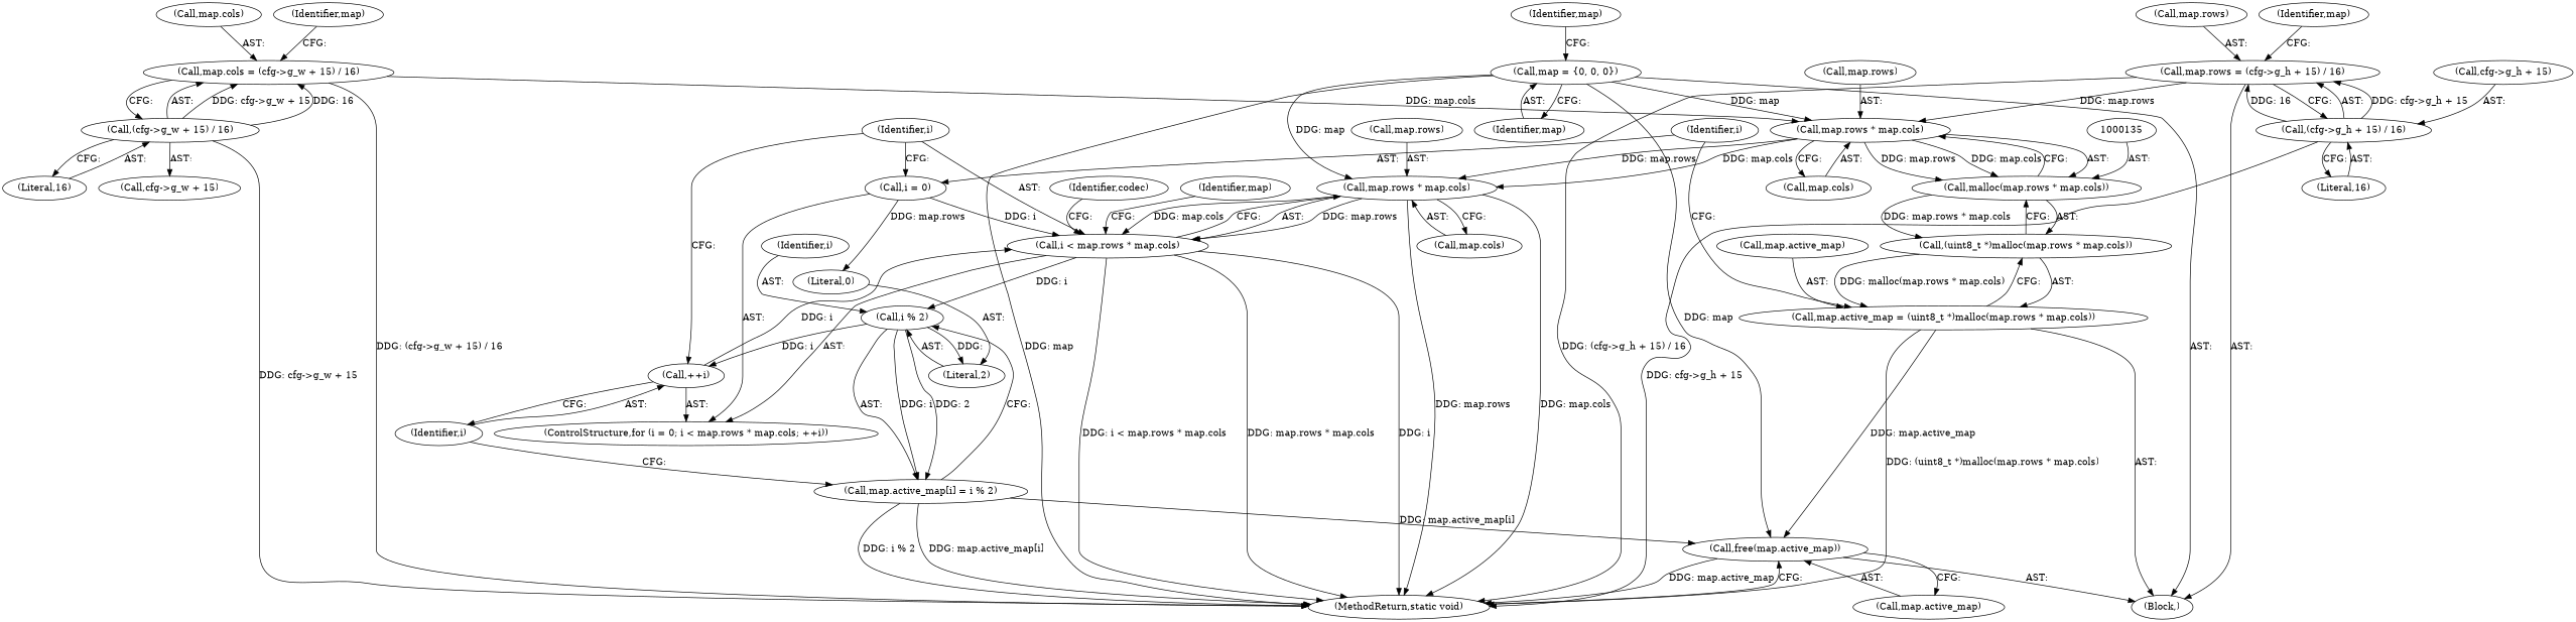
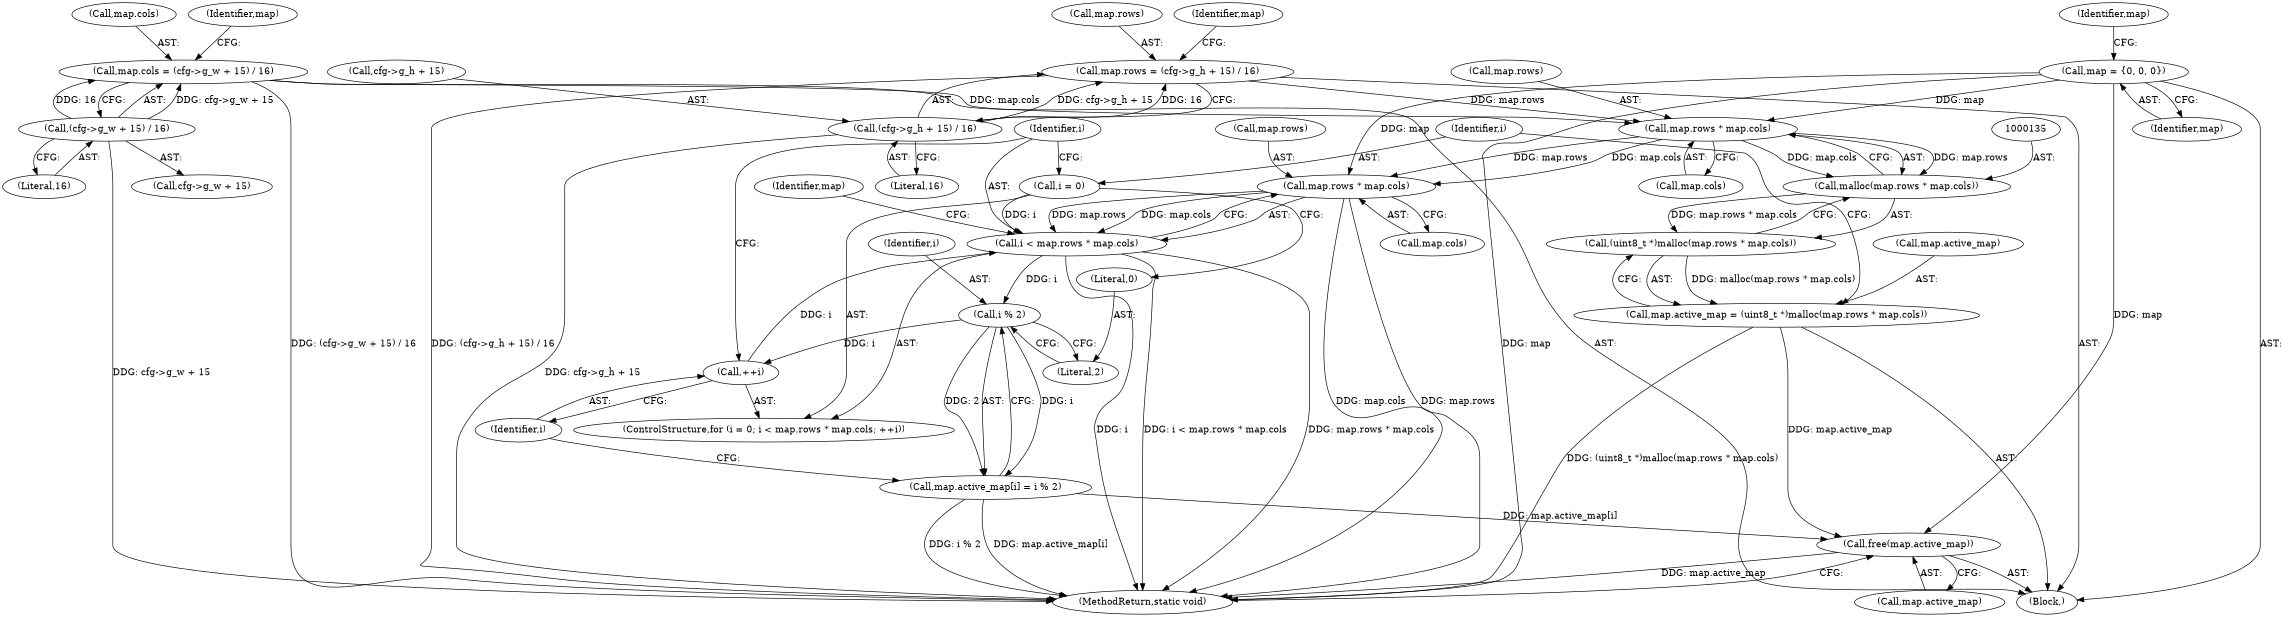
  digraph {
    n1 [label="(Call,free(map.active_map))"]
    n2 [label="(Call,map.active_map)"]
    n3 [label="(MethodReturn,static void)"]
    n4 [label="(Block,)"]
    n5 [label="(Call,map = {0, 0, 0})"]
    n6 [label="(Call,map.rows * map.cols)"]
    n7 [label="(Call,map.rows * map.cols)"]
    n8 [label="(Identifier,map)"]
    n9 [label="(Call,i < map.rows * map.cols)"]
    n10 [label="(Call,map.cols)"]
    n11 [label="(Call,malloc(map.rows * map.cols))"]
    n12 [label="(Call,map.cols)"]
    n13 [label="(Call,map.active_map[i] = i % 2)"]
    n14 [label="(Call,i % 2)"]
    n15 [label="(Call,++i)"]
    n16 [label="(Literal,2)"]
    n17 [label="(ControlStructure,for (i = 0; i < map.rows * map.cols; ++i))"]
    n18 [label="(Identifier,i)"]
    n19 [label="(Call,i = 0)"]
    n20 [label="(Literal,0)"]
    n21 [label="(Call,(uint8_t *)malloc(map.rows * map.cols))"]
    n22 [label="(Call,map.rows = (cfg->g_h + 15) / 16)"]
    n23 [label="(Call,(cfg->g_h + 15) / 16)"]
    n24 [label="(Literal,16)"]
    n25 [label="(Call,map.cols = (cfg->g_w + 15) / 16)"]
    n26 [label="(Call,(cfg->g_w + 15) / 16)"]
    n27 [label="(Literal,16)"]
    n28 [label="(Call,cfg->g_w + 15)"]
    n29 [label="(Call,map.active_map = (uint8_t *)malloc(map.rows * map.cols))"]
    n30 [label="(Call,map.cols)"]
    n31 [label="(Identifier,map)"]
    n32 [label="(Call,cfg->g_h + 15)"]
    n33 [label="(Call,map.active_map)"]
    n34 [label="(Identifier,i)"]
    n35 [label="(Identifier,i)"]
    n36 [label="(Identifier,map)"]
    n37 [label="(Call,map.rows)"]
    n38 [label="(Identifier,map)"]
-   n39 [label="(Identifier,codec)"]
    n40 [label="(Identifier,i)"]
    n41 [label="(Call,map.rows)"]
    n42 [label="(Call,map.rows)"]
    n43 [label="(Identifier,map)"]
    1000135
    n1 -> n2 [label="CFG: "]
    n1 -> n3 [label="DDG: map.active_map"]
    n1 -> n4 [label="AST: "]
    n2 -> n1 [label="AST: "]
    n3 -> n1 [label="CFG: "]
    n5 -> n1 [label="DDG: map"]
    n5 -> n3 [label="DDG: map"]
    n5 -> n4 [label="AST: "]
    n5 -> n6 [label="DDG: map"]
    n5 -> n7 [label="DDG: map"]
    n5 -> n8 [label="CFG: "]
    n6 -> n3 [label="DDG: map.cols"]
    n6 -> n3 [label="DDG: map.rows"]
    n6 -> n9 [label="AST: "]
    n6 -> n9 [label="DDG: map.rows"]
    n6 -> n9 [label="DDG: map.cols"]
    n6 -> n10 [label="CFG: "]
    n7 -> n6 [label="DDG: map.rows"]
    n7 -> n6 [label="DDG: map.cols"]
    n7 -> n11 [label="AST: "]
    n7 -> n11 [label="DDG: map.rows"]
    n7 -> n11 [label="DDG: map.cols"]
    n7 -> n12 [label="CFG: "]
    n8 -> n5 [label="AST: "]
    n9 -> n3 [label="DDG: i"]
    n9 -> n3 [label="DDG: i < map.rows * map.cols"]
    n9 -> n3 [label="DDG: map.rows * map.cols"]
    n9 -> n6 [label="CFG: "]
    n9 -> n14 [label="DDG: i"]
    n9 -> n17 [label="AST: "]
    n10 -> n6 [label="AST: "]
    n11 -> n7 [label="CFG: "]
    n11 -> n21 [label="AST: "]
    n11 -> n21 [label="DDG: map.rows * map.cols"]
    n12 -> n7 [label="AST: "]
    n13 -> n1 [label="DDG: map.active_map[i]"]
    n13 -> n3 [label="DDG: map.active_map[i]"]
    n13 -> n3 [label="DDG: i % 2"]
    n13 -> n14 [label="CFG: "]
    n14 -> n13 [label="AST: "]
    n14 -> n13 [label="DDG: i"]
    n14 -> n13 [label="DDG: 2"]
    n14 -> n15 [label="DDG: i"]
-   n14 -> n16 [label="DDG: "]
+   n14 -> n16 [label="CFG: "]
    n15 -> n9 [label="DDG: i"]
    n15 -> n17 [label="AST: "]
    n15 -> n18 [label="CFG: "]
-   n16 -> n14 [label="AST: "]
+   n16 -> n14 [label="CFG: "]
    n18 -> n13 [label="CFG: "]
    n18 -> n15 [label="AST: "]
    n19 -> n9 [label="DDG: i"]
    n19 -> n17 [label="AST: "]
-   n19 -> n20 [label="DDG: map.rows"]
+   n19 -> n20 [label="CFG: "]
    n20 -> n16 [label="AST: "]
    n21 -> n11 [label="CFG: "]
    n21 -> n29 [label="AST: "]
    n21 -> n29 [label="DDG: malloc(map.rows * map.cols)"]
    n22 -> n3 [label="DDG: (cfg->g_h + 15) / 16"]
    n22 -> n4 [label="AST: "]
    n22 -> n7 [label="DDG: map.rows"]
    n22 -> n23 [label="CFG: "]
    n23 -> n3 [label="DDG: cfg->g_h + 15"]
    n23 -> n22 [label="AST: "]
    n23 -> n22 [label="DDG: cfg->g_h + 15"]
    n23 -> n22 [label="DDG: 16"]
    n23 -> n24 [label="CFG: "]
    n24 -> n23 [label="AST: "]
    n25 -> n3 [label="DDG: (cfg->g_w + 15) / 16"]
+   n25 -> n4 [label="AST: "]
    n25 -> n7 [label="DDG: map.cols"]
    n25 -> n26 [label="CFG: "]
    n26 -> n3 [label="DDG: cfg->g_w + 15"]
    n26 -> n25 [label="AST: "]
    n26 -> n25 [label="DDG: cfg->g_w + 15"]
    n26 -> n25 [label="DDG: 16"]
    n26 -> n27 [label="CFG: "]
    n26 -> n28 [label="AST: "]
    n27 -> n26 [label="AST: "]
    n29 -> n1 [label="DDG: map.active_map"]
    n29 -> n3 [label="DDG: (uint8_t *)malloc(map.rows * map.cols)"]
    n29 -> n4 [label="AST: "]
    n29 -> n21 [label="CFG: "]
    n30 -> n25 [label="AST: "]
    n31 -> n25 [label="CFG: "]
    n32 -> n23 [label="AST: "]
    n33 -> n29 [label="AST: "]
    n34 -> n9 [label="AST: "]
    n34 -> n15 [label="CFG: "]
    n34 -> n19 [label="CFG: "]
    n35 -> n14 [label="AST: "]
    n36 -> n5 [label="CFG: "]
    n37 -> n6 [label="AST: "]
    n38 -> n9 [label="CFG: "]
-   n39 -> n9 [label="CFG: "]
    n40 -> n19 [label="AST: "]
    n40 -> n29 [label="CFG: "]
    n41 -> n22 [label="AST: "]
    n42 -> n7 [label="AST: "]
    n43 -> n22 [label="CFG: "]
    1000135 -> n11 [label="AST: "]
  }
